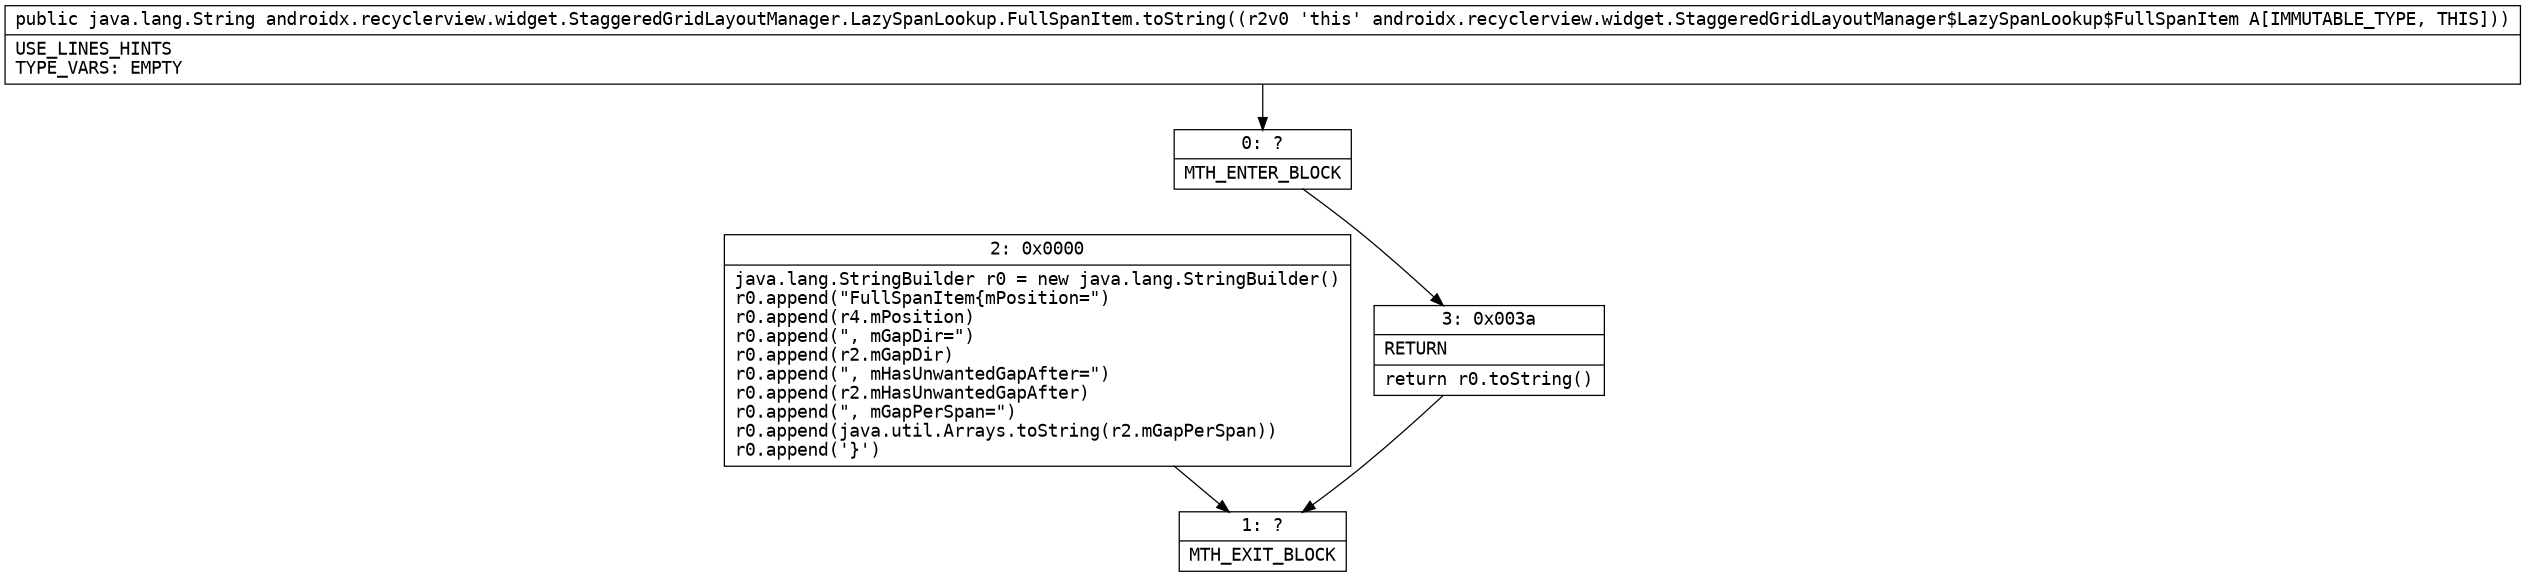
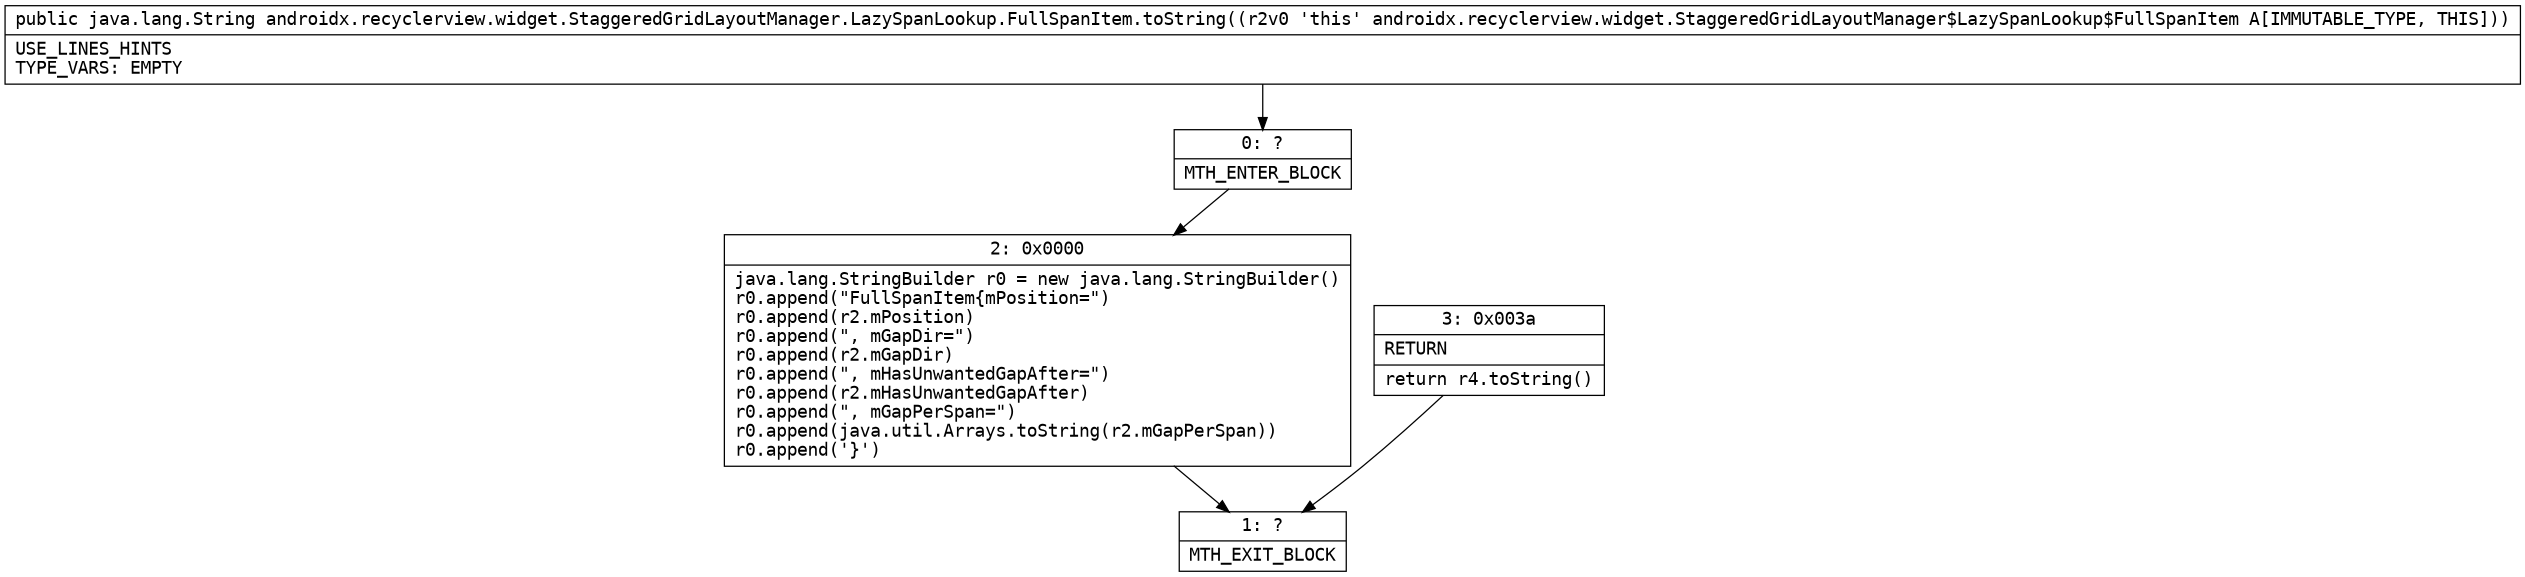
  digraph {
    fontname="DejaVu Sans Mono"
    node [fontname="DejaVu Sans Mono" shape=record]
    edge [fontname="DejaVu Sans Mono"]
    n1 [label="{0\:\ ?|MTH_ENTER_BLOCK\l}"]
-   n2 [label="{2\:\ 0x0000|java.lang.StringBuilder r0 = new java.lang.StringBuilder()\lr0.append(\"FullSpanItem\{mPosition=\")\lr0.append(r4.mPosition)\lr0.append(\", mGapDir=\")\lr0.append(r2.mGapDir)\lr0.append(\", mHasUnwantedGapAfter=\")\lr0.append(r2.mHasUnwantedGapAfter)\lr0.append(\", mGapPerSpan=\")\lr0.append(java.util.Arrays.toString(r2.mGapPerSpan))\lr0.append('\}')\l}"]
+   n2 [label="{2\:\ 0x0000|java.lang.StringBuilder r0 = new java.lang.StringBuilder()\lr0.append(\"FullSpanItem\{mPosition=\")\lr0.append(r2.mPosition)\lr0.append(\", mGapDir=\")\lr0.append(r2.mGapDir)\lr0.append(\", mHasUnwantedGapAfter=\")\lr0.append(r2.mHasUnwantedGapAfter)\lr0.append(\", mGapPerSpan=\")\lr0.append(java.util.Arrays.toString(r2.mGapPerSpan))\lr0.append('\}')\l}"]
    n3 [label="{1\:\ ?|MTH_EXIT_BLOCK\l}"]
-   n4 [label="{3\:\ 0x003a|RETURN\l|return r0.toString()\l}"]
+   n4 [label="{3\:\ 0x003a|RETURN\l|return r4.toString()\l}"]
    n5 [label="{public java.lang.String androidx.recyclerview.widget.StaggeredGridLayoutManager.LazySpanLookup.FullSpanItem.toString((r2v0 'this' androidx.recyclerview.widget.StaggeredGridLayoutManager$LazySpanLookup$FullSpanItem A[IMMUTABLE_TYPE, THIS]))  | USE_LINES_HINTS\lTYPE_VARS: EMPTY\l}"]
-   n1 -> n4
+   n1 -> n2
    n2 -> n3
    n4 -> n3
    n5 -> n1
  }
